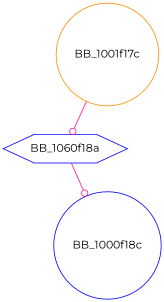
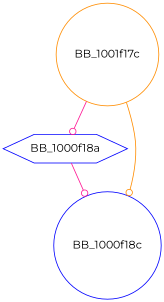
  digraph {
    fontname=Montserrat
    node [color=blue fontname=Montserrat shape=circle]
    edge [arrowhead=odot color=deeppink fontname=Montserrat]
    n1 [color=darkorange label=BB_1001f17c]
-   BB_1000f18a [shape=hexagon label=BB_1060f18a]
+   BB_1000f18a [shape=hexagon]
    BB_1000f18c
    n1 -> BB_1000f18a
+   n1 -> BB_1000f18c [color=darkorange]
    BB_1000f18a -> BB_1000f18c
  }
